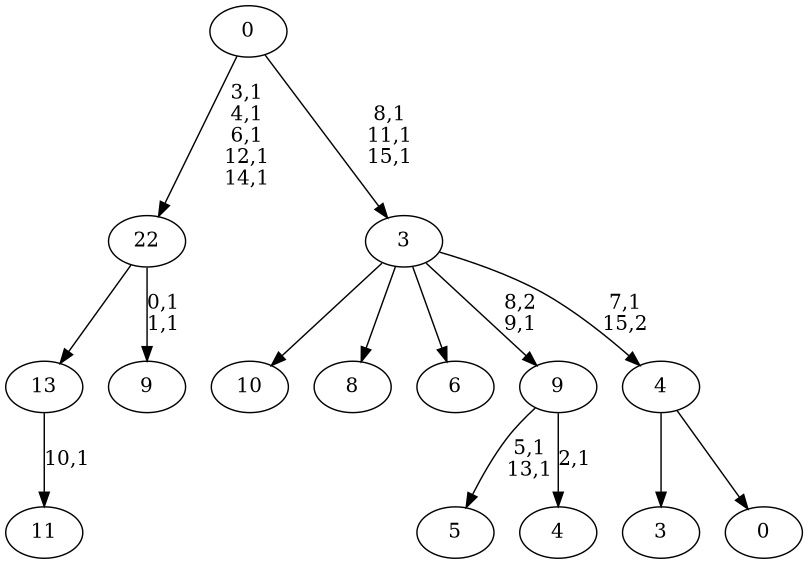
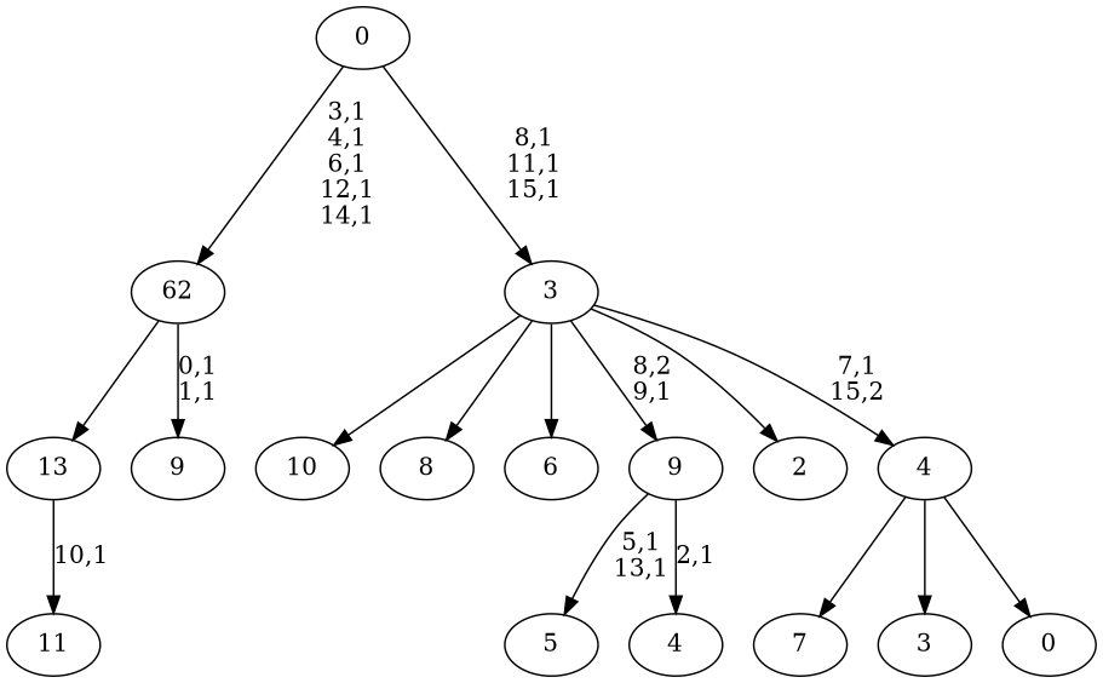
  digraph {
    n1 [label=13]
    n2 [label=11]
    n3 [label=10]
    n4 [label=9]
-   22
+   22 [label=62]
    n6 [label=8]
+   n7 [label=7]
    n8 [label=6]
    n9 [label=5]
    n10 [label=4]
    9
    n12 [label=3]
+   n13 [label=2]
    n14 [label=0]
    4
    3
    0
    n1 -> n2 [label="10,1"]
    22 -> n1
    22 -> n4 [label="0,1\n1,1"]
    9 -> n9 [label="5,1\n13,1"]
    9 -> n10 [label="2,1"]
+   4 -> n7
    4 -> n12
    4 -> n14
    3 -> n3
    3 -> n6
    3 -> n8
    3 -> 9 [label="8,2\n9,1"]
+   3 -> n13
    3 -> 4 [label="7,1\n15,2"]
    0 -> 22 [label="3,1\n4,1\n6,1\n12,1\n14,1"]
    0 -> 3 [label="8,1\n11,1\n15,1"]
  }
